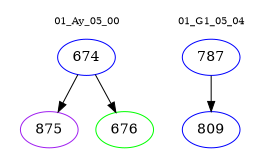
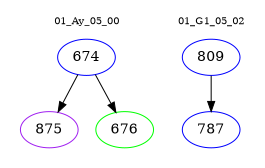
  digraph {
    fontname="DejaVu Serif"
    node [color=blue fontname="DejaVu Serif"]
    edge [color=black fontname="DejaVu Serif"]
    n1 [label=674]
    n2 [color=purple label=875]
    n3 [color=green label=676]
    n4 [label=787]
    n5 [label=809]
    subgraph cluster_1 {
      color=white
      fontsize=10
      label="01_Ay_05_00"
      n1
      n2
      n3
    }
    subgraph cluster_2 {
      color=white
      fontsize=10
-     label="01_G1_05_04"
+     label="01_G1_05_02"
      n4
      n5
    }
    n1 -> n2
    n1 -> n3
-   n4 -> n5
+   n5 -> n4
  }
